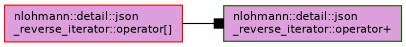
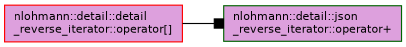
  digraph {
    rankdir=LR
    node [fillcolor=plum fontname=Helvetica fontsize=10 shape=record style=filled]
-   n1 [color=red fontcolor=black height=0.2 label="nlohmann::detail::json\l_reverse_iterator::operator[]" width=0.4]
+   n1 [color=red fontcolor=black height=0.2 label="nlohmann::detail::detail\l_reverse_iterator::operator[]" width=0.4]
    n2 [color=darkgreen height=0.2 label="nlohmann::detail::json\l_reverse_iterator::operator+" width=0.4]
    n1 -> n2 [color=black fontname=Helvetica fontsize=10 labelfontname=Helvetica labelfontsize=10 style=solid arrowhead=box]
  }
